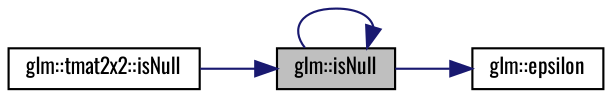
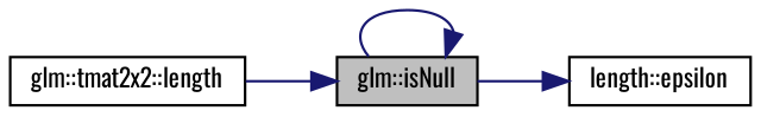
  digraph {
    fontname=Oswald
    rankdir=LR
    node [color=black fillcolor=white fontname=Oswald fontsize=10 shape=record style=filled]
    edge [color=midnightblue fontname=Oswald fontsize=10 labelfontname=Helvetica labelfontsize=10 style=solid]
    n1 [fillcolor=grey75 fontcolor=black height=0.2 label="glm::isNull" width=0.4]
-   n2 [height=0.2 label="glm::epsilon" width=0.4]
-   n3 [height=0.2 label="glm::tmat2x2::isNull" width=0.4]
+   n2 [height=0.2 label="length::epsilon" width=0.4]
+   n3 [height=0.2 label="glm::tmat2x2::length" width=0.4]
    n1 -> n1
    n1 -> n2
    n3 -> n1
  }
